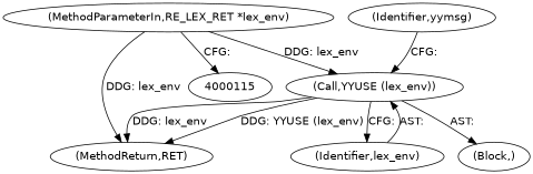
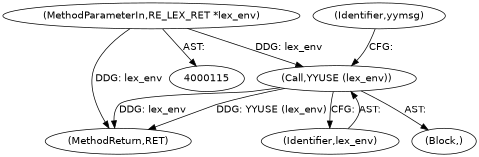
  digraph {
    fontname="DejaVu Sans"
    node [fontname="DejaVu Sans"]
    edge [fontname="DejaVu Sans"]
    n1 [label="(MethodParameterIn,RE_LEX_RET *lex_env)"]
    n2 [label="(Call,YYUSE (lex_env))"]
    n3 [label="(MethodReturn,RET)"]
    n4 [label=4000115]
    n5 [label="(Identifier,lex_env)"]
    n6 [label="(Block,)"]
    n7 [label="(Identifier,yymsg)"]
    n1 -> n2 [label="DDG: lex_env"]
    n1 -> n3 [label="DDG: lex_env"]
-   n1 -> n4 [label="CFG: "]
+   n1 -> n4 [label="AST: "]
    n2 -> n3 [label="DDG: YYUSE (lex_env)"]
    n2 -> n3 [label="DDG: lex_env"]
    n2 -> n5 [label="CFG: "]
    n2 -> n6 [label="AST: "]
    n5 -> n2 [label="AST: "]
    n7 -> n2 [label="CFG: "]
  }
